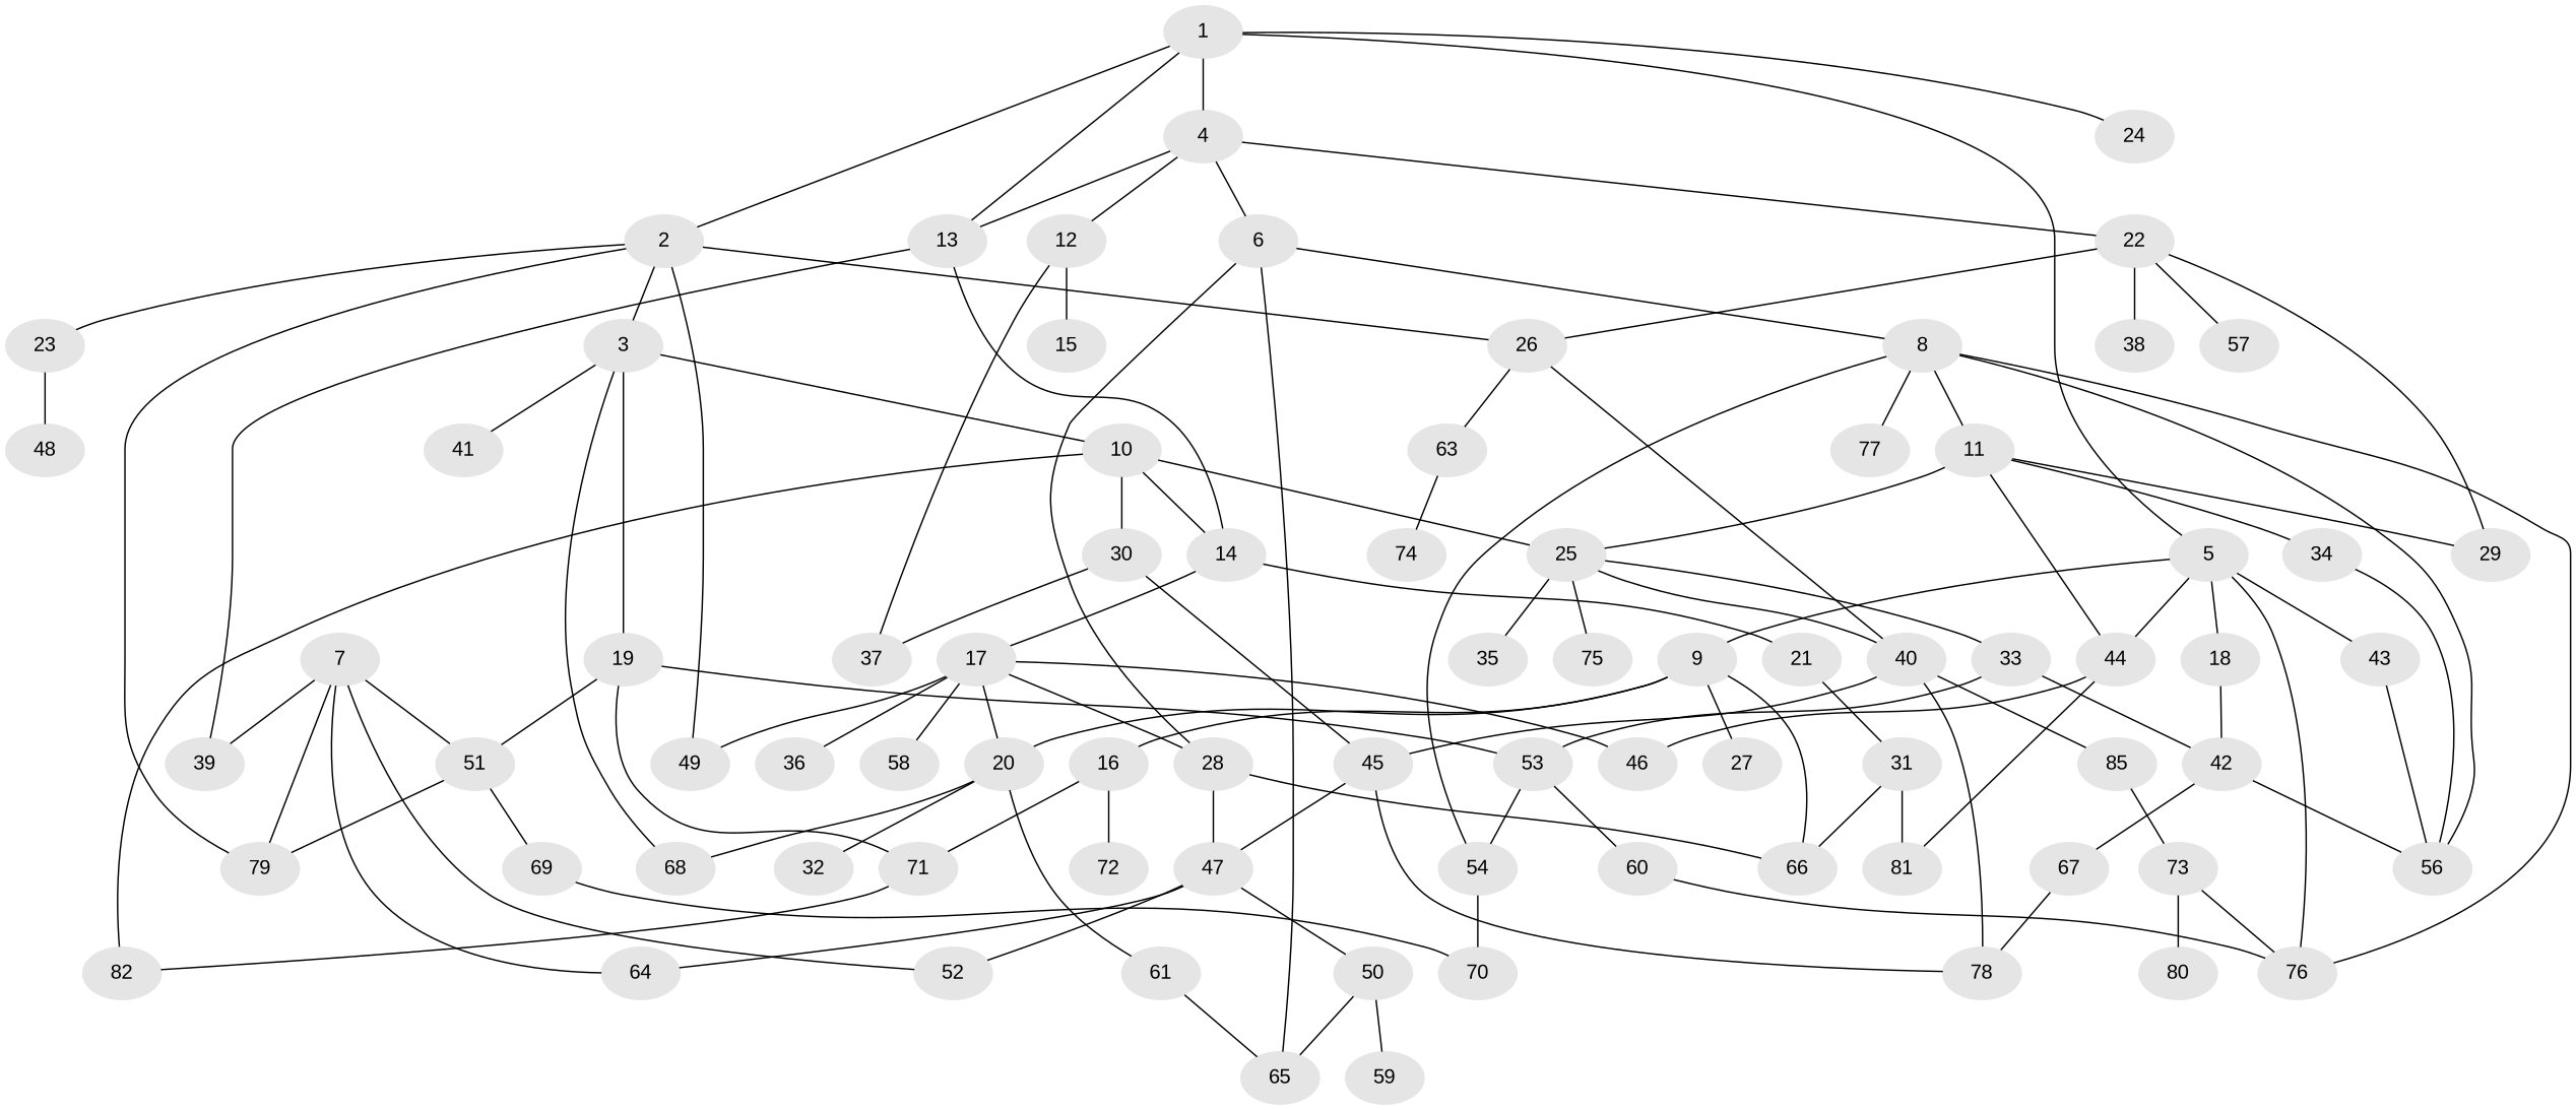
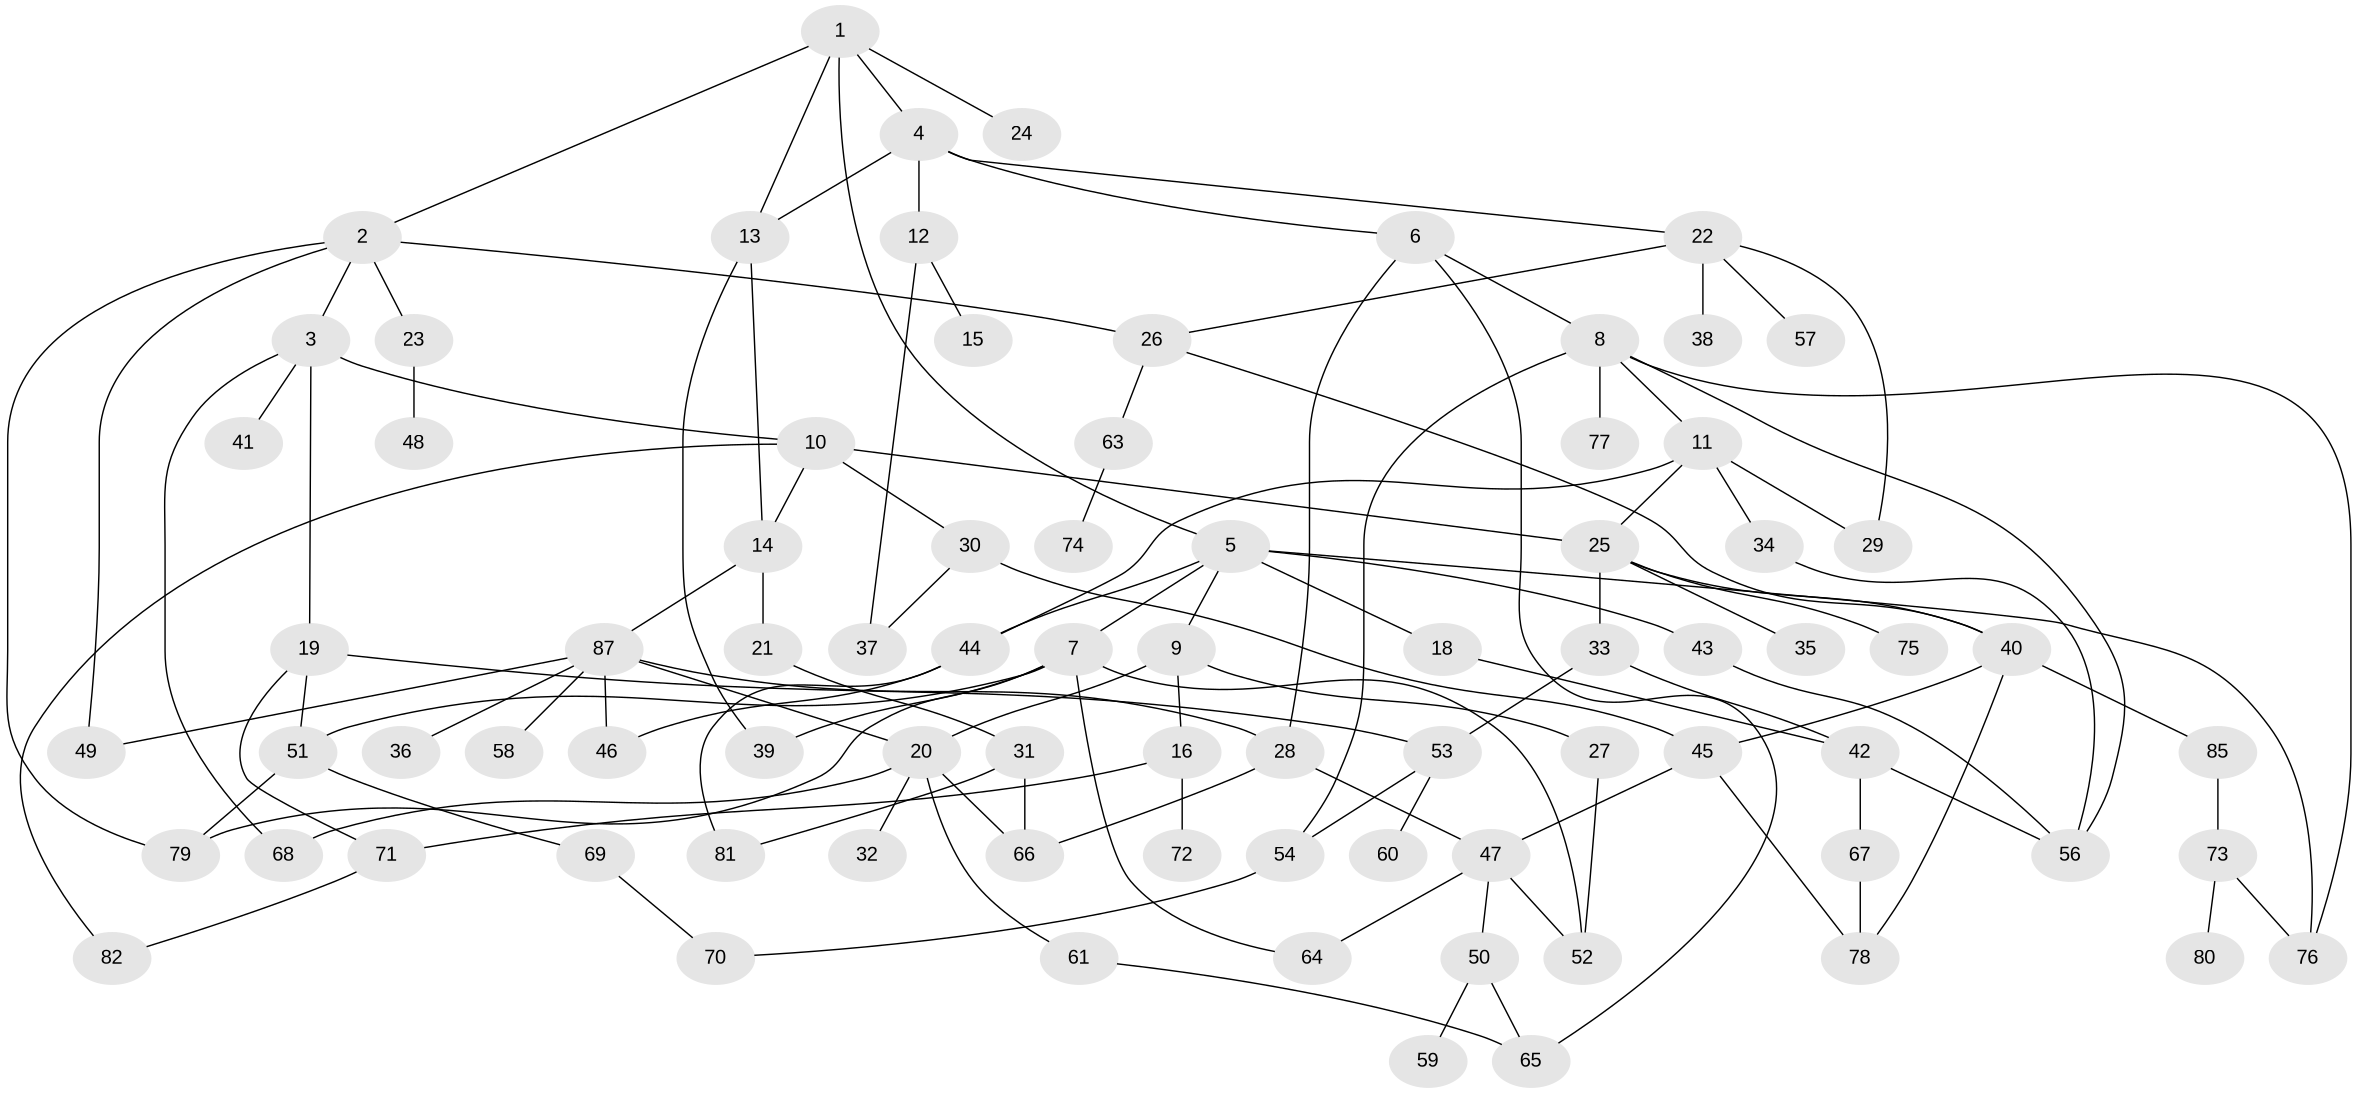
  graph {
    fontname="Liberation Sans"
    node [color=gray90 fontname="Liberation Sans" style=filled]
    edge [fontname="Liberation Sans"]
    1
    2
    4
    5
    13
    24
    3
    23
    26
    49
    79
    6
    12
    22
    7
    9
    18
    43
    44
    76
    39
    14
    10
    19
    41
    68
    48
    40
    63
    25
    30
    82
    51
    71
    53
    8
    28
    65
    15
    37
    29
    38
    57
    52
    64
    16
    20
    27
    66
    42
    56
    46
    81
    11
    54
    77
    47
    69
    34
    70
    72
    32
    61
-   17
+   17 [label=87]
    21
    33
    35
    75
    45
    36
    58
    31
    67
    60
    n75 [label=85]
    78
    74
    50
    73
    59
    80
    1 -- 2
    1 -- 4
    1 -- 5
    1 -- 13
    1 -- 24
    2 -- 3
    2 -- 23
    2 -- 26
    2 -- 49
    2 -- 79
    4 -- 13
    4 -- 6
    4 -- 12
    4 -- 22
+   5 -- 7
    5 -- 9
    5 -- 18
    5 -- 43
    5 -- 44
    5 -- 76
    13 -- 39
    13 -- 14
    3 -- 10
    3 -- 19
    3 -- 41
    3 -- 68
    23 -- 48
    26 -- 40
    26 -- 63
    6 -- 8
    6 -- 28
    6 -- 65
    12 -- 15
    12 -- 37
    22 -- 26
    22 -- 29
    22 -- 38
    22 -- 57
    7 -- 79
    7 -- 39
    7 -- 51
    7 -- 52
    7 -- 64
    9 -- 16
    9 -- 20
    9 -- 27
-   9 -- 66
+   20 -- 66
    18 -- 42
    43 -- 56
    44 -- 46
    44 -- 81
    14 -- 17
    14 -- 21
    10 -- 14
    10 -- 25
    10 -- 30
    10 -- 82
    19 -- 51
    19 -- 71
    19 -- 53
    40 -- 45
    40 -- n75
    40 -- 78
    63 -- 74
    25 -- 40
    25 -- 33
    25 -- 35
    25 -- 75
    30 -- 37
    30 -- 45
    51 -- 79
    51 -- 69
    71 -- 82
    53 -- 54
    53 -- 60
    8 -- 76
    8 -- 56
    8 -- 11
    8 -- 54
    8 -- 77
    28 -- 66
    28 -- 47
    16 -- 71
    16 -- 72
    20 -- 68
    20 -- 32
    20 -- 61
+   27 -- 52
    42 -- 56
    42 -- 67
    11 -- 44
    11 -- 25
    11 -- 29
    11 -- 34
    54 -- 70
    47 -- 52
    47 -- 64
    47 -- 50
    69 -- 70
    34 -- 56
    61 -- 65
    17 -- 49
    17 -- 28
    17 -- 20
    17 -- 46
    17 -- 36
    17 -- 58
    21 -- 31
    33 -- 53
    33 -- 42
    45 -- 47
    45 -- 78
    31 -- 66
    31 -- 81
    67 -- 78
-   60 -- 76
    n75 -- 73
    50 -- 65
    50 -- 59
    73 -- 76
    73 -- 80
  }
